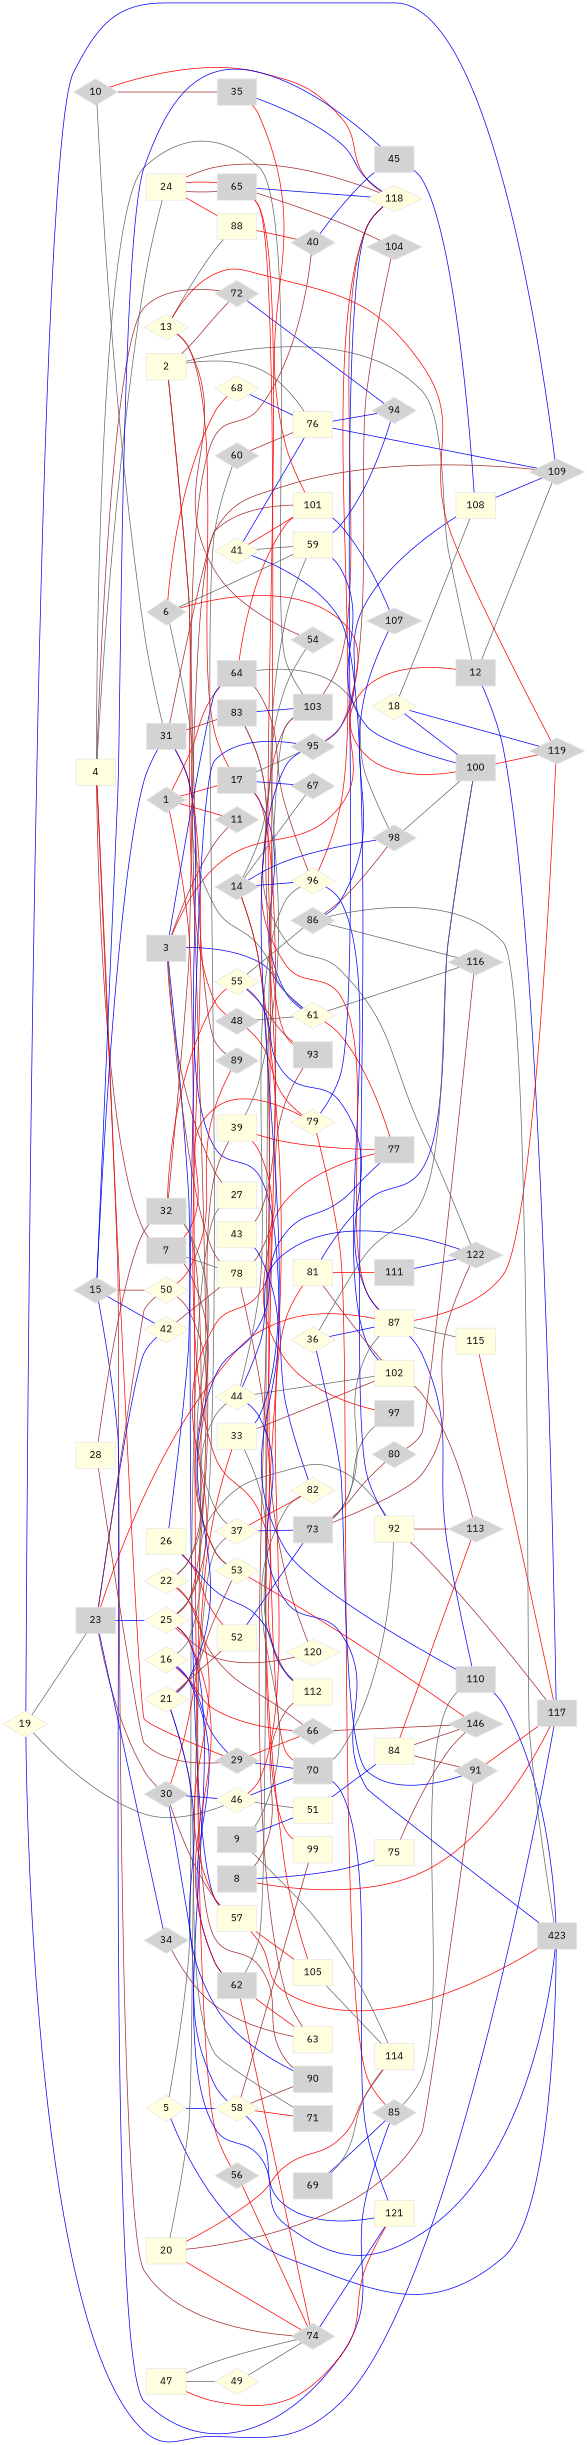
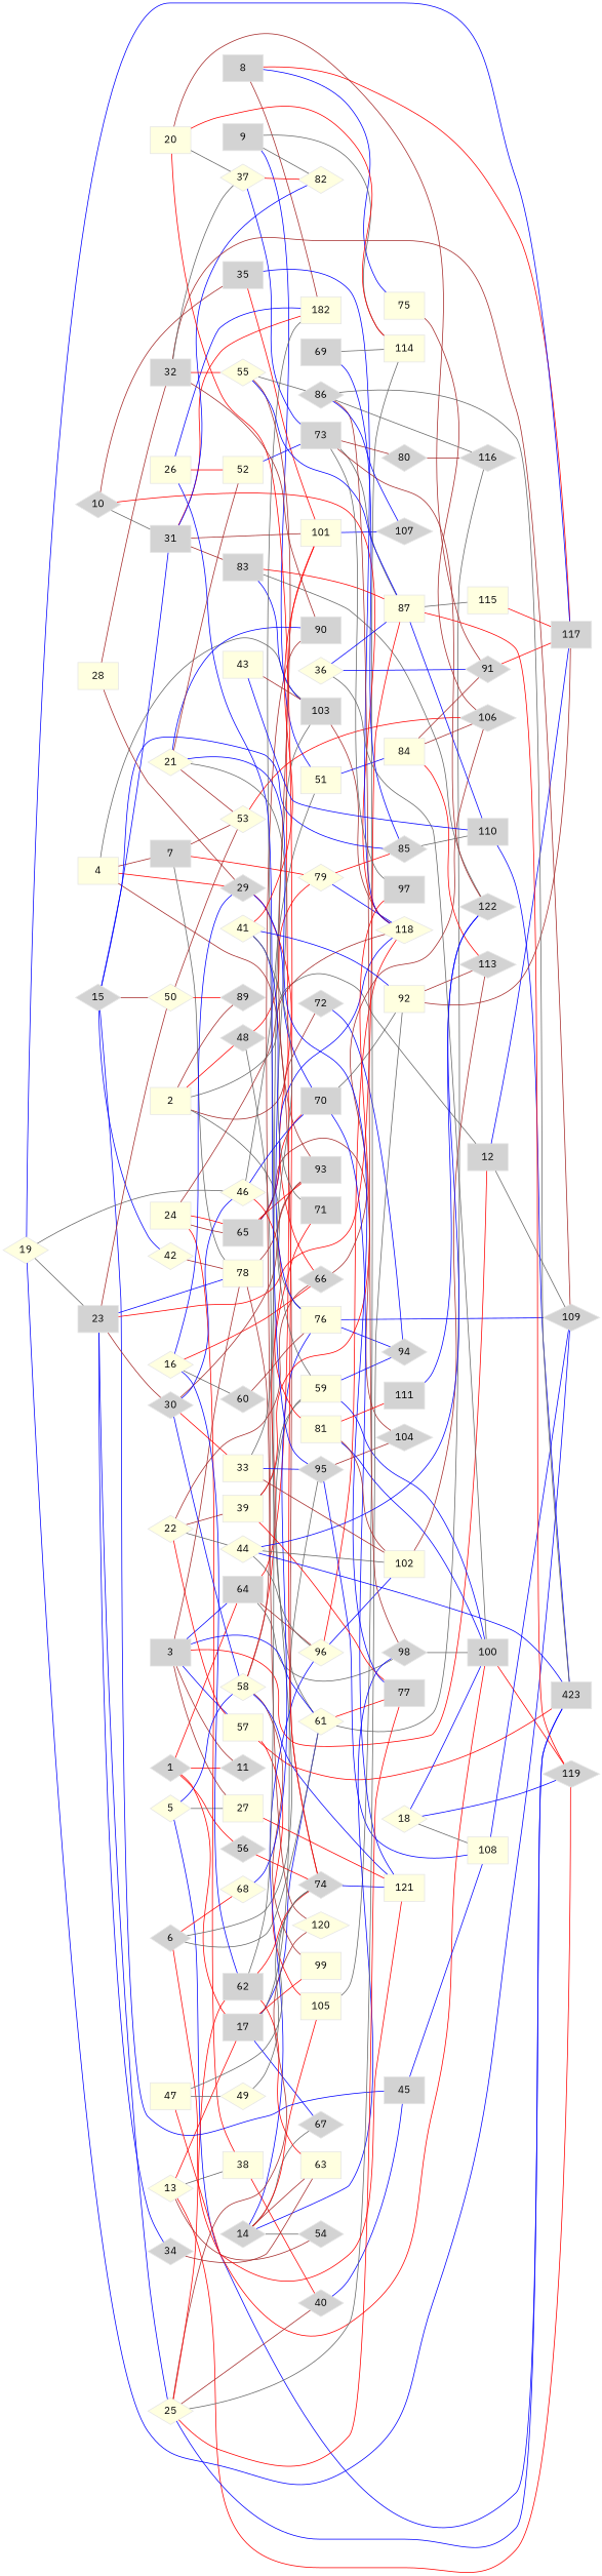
  graph {
    fontname="IBM Plex Sans"
    rankdir=LR
    node [color=gray90 fillcolor=lightgrey fontname="IBM Plex Sans" shape=box style=filled]
    edge [color=blue fontname="IBM Plex Sans"]
    1 [shape=diamond]
    11 [shape=diamond]
    17
    56 [shape=diamond]
    64
    61 [fillcolor=lightyellow shape=diamond]
    67 [shape=diamond]
    95 [shape=diamond]
    99 [fillcolor=lightyellow]
    74 [shape=diamond]
    96 [fillcolor=lightyellow shape=diamond]
    98 [shape=diamond]
    101 [fillcolor=lightyellow]
    2 [fillcolor=lightyellow]
    12
    48 [shape=diamond]
    72 [shape=diamond]
    76 [fillcolor=lightyellow]
    89 [shape=diamond]
    117
    109 [shape=diamond]
    79 [fillcolor=lightyellow shape=diamond]
    94 [shape=diamond]
    3
    27 [fillcolor=lightyellow]
    57 [fillcolor=lightyellow]
    78 [fillcolor=lightyellow]
    121 [fillcolor=lightyellow]
    n29 [label=423]
    105 [fillcolor=lightyellow]
    77
    116 [shape=diamond]
    120 [fillcolor=lightyellow shape=diamond]
    93
    4 [fillcolor=lightyellow]
    7
    24 [fillcolor=lightyellow]
    29 [shape=diamond]
    103
    53 [fillcolor=lightyellow shape=diamond]
    118 [fillcolor=lightyellow shape=diamond]
-   38 [fillcolor=lightyellow label=88]
+   38 [fillcolor=lightyellow]
    65
    66 [shape=diamond]
    70
    5 [fillcolor=lightyellow shape=diamond]
    58 [fillcolor=lightyellow shape=diamond]
    71
    90
    6 [shape=diamond]
    59 [fillcolor=lightyellow]
    68 [fillcolor=lightyellow shape=diamond]
    100
    119 [shape=diamond]
-   106 [shape=diamond label=146]
+   106 [shape=diamond]
    85 [shape=diamond]
    75 [fillcolor=lightyellow]
    8
-   112 [fillcolor=lightyellow]
+   112 [fillcolor=lightyellow label=182]
    51 [fillcolor=lightyellow]
    9
    82 [fillcolor=lightyellow shape=diamond]
    114 [fillcolor=lightyellow]
    84 [fillcolor=lightyellow]
    10 [shape=diamond]
    31
    35
    83
    13 [fillcolor=lightyellow shape=diamond]
    54 [shape=diamond]
    40 [shape=diamond]
    14 [shape=diamond]
    63 [fillcolor=lightyellow]
    102 [fillcolor=lightyellow]
    15 [shape=diamond]
    42 [fillcolor=lightyellow shape=diamond]
    45
    50 [fillcolor=lightyellow shape=diamond]
    108 [fillcolor=lightyellow]
    110
    16 [fillcolor=lightyellow shape=diamond]
    60 [shape=diamond]
    62
    104 [shape=diamond]
    18 [fillcolor=lightyellow shape=diamond]
    39 [fillcolor=lightyellow]
    97
    19 [fillcolor=lightyellow shape=diamond]
    23
    46 [fillcolor=lightyellow shape=diamond]
    25 [fillcolor=lightyellow shape=diamond]
    30 [shape=diamond]
    34 [shape=diamond]
    87 [fillcolor=lightyellow]
    81 [fillcolor=lightyellow]
    20 [fillcolor=lightyellow]
    37 [fillcolor=lightyellow shape=diamond]
    91 [shape=diamond]
    73
    21 [fillcolor=lightyellow shape=diamond]
    52 [fillcolor=lightyellow]
    22 [fillcolor=lightyellow shape=diamond]
    44 [fillcolor=lightyellow shape=diamond]
    122 [shape=diamond]
    92 [fillcolor=lightyellow]
    33 [fillcolor=lightyellow]
    115 [fillcolor=lightyellow]
    113 [shape=diamond]
    26 [fillcolor=lightyellow]
    28 [fillcolor=lightyellow]
    32
    55 [fillcolor=lightyellow shape=diamond]
    107 [shape=diamond]
    86 [shape=diamond]
    36 [fillcolor=lightyellow shape=diamond]
    80 [shape=diamond]
    41 [fillcolor=lightyellow shape=diamond]
    43 [fillcolor=lightyellow]
    111
    47 [fillcolor=lightyellow]
    49 [fillcolor=lightyellow shape=diamond]
    69
    1 -- 11 [color=red]
    1 -- 17 [color=red]
    1 -- 56 [color=red]
    1 -- 64 [color=red]
    17 -- 61
    17 -- 67
    17 -- 95 [color=gray40]
    17 -- 99 [color=red]
    56 -- 74 [color=red]
    64 -- 96 [color=brown]
    64 -- 98 [color=gray40]
    64 -- 101 [color=red]
    61 -- 77 [color=red]
    61 -- 116 [color=gray40]
    95 -- 108
    95 -- 104 [color=brown]
    74 -- 121
    96 -- 118 [color=red]
    96 -- 102
    98 -- 100 [color=gray40]
    101 -- 107
    2 -- 12 [color=gray40]
    2 -- 48 [color=red]
    2 -- 72 [color=brown]
    2 -- 76 [color=gray40]
    2 -- 89 [color=brown]
    12 -- 117
    12 -- 109 [color=gray40]
    48 -- 61 [color=gray40]
    48 -- 79 [color=red]
    72 -- 94
    76 -- 109
    76 -- 94
    79 -- 118
    79 -- 85 [color=red]
    3 -- 11 [color=brown]
    3 -- 64
    3 -- 61
    3 -- 12 [color=red]
    3 -- 27 [color=brown]
    3 -- 57
    3 -- 78 [color=brown]
+   27 -- 121 [color=red]
    57 -- n29 [color=red]
    57 -- 105 [color=red]
    78 -- 120 [color=brown]
    78 -- 93 [color=brown]
    105 -- 114 [color=gray40]
    4 -- 74 [color=brown]
-   4 -- 72 [color=brown]
    4 -- 7 [color=brown]
-   4 -- 24 [color=gray40]
    4 -- 29 [color=red]
    4 -- 103 [color=gray40]
    7 -- 79 [color=red]
    7 -- 78 [color=gray40]
    7 -- 53 [color=brown]
    24 -- 118 [color=brown]
    24 -- 38 [color=red]
    24 -- 65 [color=brown]
    24 -- 65 [color=red]
    29 -- 66 [color=red]
    29 -- 70
    103 -- 118 [color=brown]
    53 -- 106 [color=red]
    38 -- 40 [color=red]
    65 -- 93 [color=red]
    65 -- 118
    65 -- 70 [color=red]
    65 -- 104 [color=brown]
    66 -- 106 [color=brown]
    70 -- 121
    70 -- 92 [color=gray40]
    5 -- 27 [color=gray40]
    5 -- n29
    5 -- 58
    58 -- 99 [color=brown]
    58 -- 121
    58 -- 71 [color=red]
    58 -- 90 [color=brown]
    6 -- 61 [color=gray40]
    6 -- 59 [color=gray40]
    6 -- 68 [color=red]
    6 -- 100 [color=red]
    59 -- 94
    59 -- 100
    68 -- 76
    100 -- 119 [color=red]
    85 -- 110 [color=gray40]
    75 -- 106 [color=brown]
    8 -- 117 [color=red]
    8 -- 75
    8 -- 112 [color=brown]
    51 -- 84
    9 -- 51
    9 -- 82 [color=gray40]
    9 -- 114 [color=gray40]
    84 -- 106 [color=brown]
    84 -- 91 [color=brown]
    84 -- 113 [color=red]
    10 -- 118 [color=red]
    10 -- 31 [color=gray40]
    10 -- 35 [color=brown]
    31 -- 101 [color=brown]
    31 -- 112 [color=red]
    31 -- 82
    31 -- 83 [color=brown]
    35 -- 101 [color=red]
    35 -- 118
    83 -- 103
    83 -- 87 [color=red]
    83 -- 122 [color=gray40]
    13 -- 17 [color=red]
    13 -- 38 [color=gray40]
    13 -- 119 [color=red]
    13 -- 54 [color=brown]
    40 -- 45
    14 -- 67 [color=gray40]
    14 -- 96
    14 -- 98
    14 -- 105 [color=red]
    14 -- 54 [color=gray40]
    14 -- 63 [color=brown]
    102 -- 113 [color=brown]
    15 -- 85
    15 -- 31
    15 -- 42
    15 -- 45
    15 -- 50 [color=brown]
    42 -- 78 [color=brown]
    45 -- 108
    50 -- 89 [color=red]
    50 -- 53 [color=brown]
    108 -- 109
    110 -- n29
    16 -- 29
    16 -- 66 [color=red]
    16 -- 60 [color=gray40]
    16 -- 62
    60 -- 76 [color=brown]
    62 -- 74 [color=red]
    62 -- 103 [color=gray40]
    62 -- 63 [color=red]
    18 -- 100
    18 -- 119
    18 -- 108 [color=gray40]
    39 -- 77 [color=red]
    39 -- 59 [color=gray40]
    39 -- 97 [color=red]
    19 -- 117
    19 -- 109
    19 -- 23 [color=gray40]
    19 -- 46 [color=gray40]
-   23 -- 42
+   23 -- 78
    23 -- 50 [color=brown]
    23 -- 25
    23 -- 30 [color=brown]
    23 -- 34
    23 -- 87 [color=red]
    46 -- 70
    46 -- 51 [color=gray40]
    46 -- 81 [color=red]
    25 -- n29
    25 -- 77 [color=red]
    25 -- 120 [color=brown]
    25 -- 40 [color=brown]
    25 -- 62 [color=red]
    25 -- 92 [color=gray40]
-   30 -- 57 [color=brown]
+   30 -- 93 [color=brown]
    30 -- 58
    30 -- 46
    30 -- 33 [color=red]
    34 -- 63 [color=brown]
    87 -- 119 [color=red]
    87 -- 110
    87 -- 115 [color=gray40]
    81 -- 100
    81 -- 102 [color=brown]
    81 -- 111 [color=red]
    20 -- 74 [color=red]
    20 -- 114 [color=red]
    20 -- 37 [color=gray40]
    20 -- 91 [color=brown]
    37 -- 82 [color=red]
    37 -- 73
    91 -- 117 [color=red]
    73 -- 97 [color=gray40]
    73 -- 87 [color=gray40]
    73 -- 122 [color=brown]
    73 -- 80 [color=brown]
    21 -- 77
    21 -- 53 [color=brown]
    21 -- 71 [color=gray40]
    21 -- 90
    21 -- 52 [color=brown]
    52 -- 73
    22 -- 57 [color=red]
    22 -- 66 [color=brown]
    22 -- 39 [color=brown]
    22 -- 44 [color=gray40]
    44 -- 96 [color=gray40]
    44 -- n29
    44 -- 102 [color=gray40]
    44 -- 122
    92 -- 117 [color=brown]
    92 -- 113 [color=brown]
    33 -- 95
    33 -- 112 [color=gray40]
    33 -- 102 [color=brown]
    115 -- 117 [color=red]
    26 -- 95
    26 -- 112
    26 -- 52 [color=red]
    28 -- 29 [color=brown]
    28 -- 32 [color=brown]
    32 -- 109 [color=brown]
    32 -- 90 [color=brown]
    32 -- 37 [color=gray40]
    32 -- 55 [color=red]
    55 -- 93 [color=brown]
    55 -- 87
    55 -- 86 [color=gray40]
    86 -- 98 [color=brown]
    86 -- n29 [color=gray40]
    86 -- 116 [color=gray40]
    86 -- 107
    36 -- 100 [color=gray40]
    36 -- 87
    36 -- 91
    80 -- 116 [color=brown]
    41 -- 101 [color=red]
    41 -- 76
    41 -- 59 [color=gray40]
    41 -- 92
    43 -- 103 [color=brown]
    43 -- 110
    111 -- 122
    47 -- 74 [color=gray40]
    47 -- 121 [color=red]
    47 -- 49 [color=gray40]
    49 -- 74 [color=gray40]
    69 -- 85
    69 -- 114 [color=gray40]
  }
